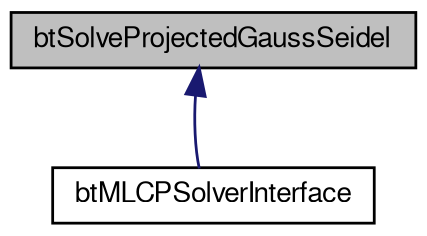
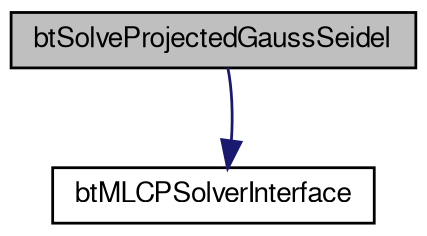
  digraph {
    node [color=black fontname=FreeSans fontsize=10 shape=record]
    n1 [fillcolor=grey75 fontcolor=black height=0.2 label=btSolveProjectedGaussSeidel style=filled width=0.4]
    n2 [height=0.2 label=btMLCPSolverInterface width=0.4]
-   n1 -> n2 [color=midnightblue dir=back fontname=FreeSans fontsize=10 labelfontname=FreeSans labelfontsize=10 style=solid]
+   n2 -> n1 [color=midnightblue dir=back fontname=FreeSans fontsize=10 labelfontname=FreeSans labelfontsize=10 style=solid]
  }
